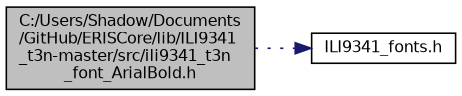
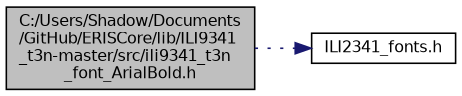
  digraph {
    rankdir=LR
    fontname="DejaVu Sans"
    node [color=black fontname="DejaVu Sans" fontsize=10 shape=record style=filled]
    n1 [fillcolor=grey75 fontcolor=black height=0.2 label="C:/Users/Shadow/Documents\l/GitHub/ERISCore/lib/ILI9341\l_t3n-master/src/ili9341_t3n\l_font_ArialBold.h" width=0.4]
-   n2 [fillcolor=white height=0.2 label="ILI9341_fonts.h" width=0.4]
+   n2 [fillcolor=white height=0.2 label="ILI2341_fonts.h" width=0.4]
    n1 -> n2 [color=midnightblue fontname="DejaVu Sans" fontsize=10 labelfontname=Helvetica labelfontsize=10 style=dotted]
  }
